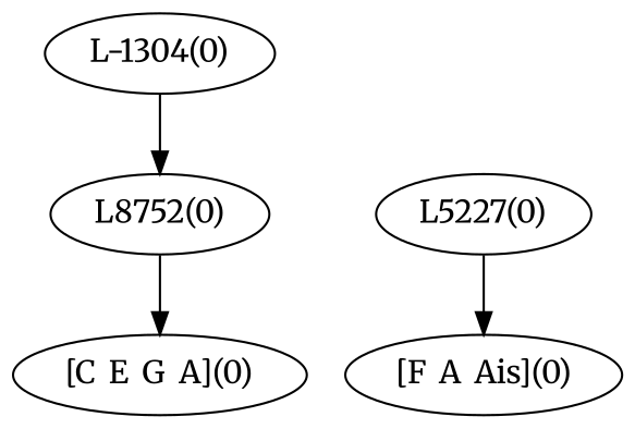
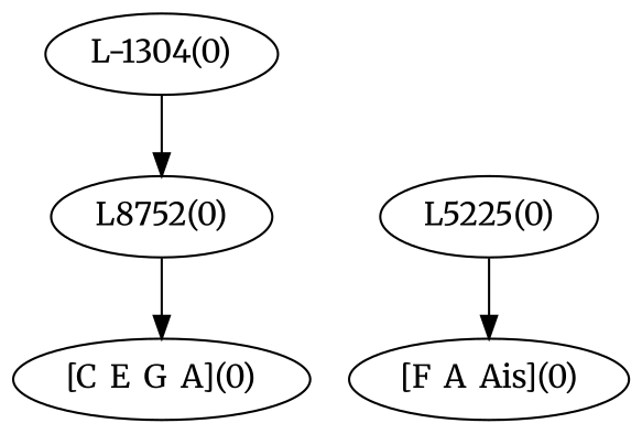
  digraph {
    fontname=Merriweather
    node [fontname=Merriweather]
    edge [fontname=Merriweather]
    "L-1304(0)"
    n2 [label="L8752(0)"]
-   "L5227(0)"
+   "L5227(0)" [label="L5225(0)"]
    "[C  E  G  A](0)"
    "[F  A  Ais](0)"
    subgraph sub_1 {
      rank=min
      "L-1304(0)"
    }
    subgraph sub_2 {
      rank=same
      n2
      "L5227(0)"
    }
    subgraph sub_3 {
      rank=max
      "[C  E  G  A](0)"
      "[F  A  Ais](0)"
    }
    "L-1304(0)" -> n2
    n2 -> "[C  E  G  A](0)"
    "L5227(0)" -> "[F  A  Ais](0)"
  }
